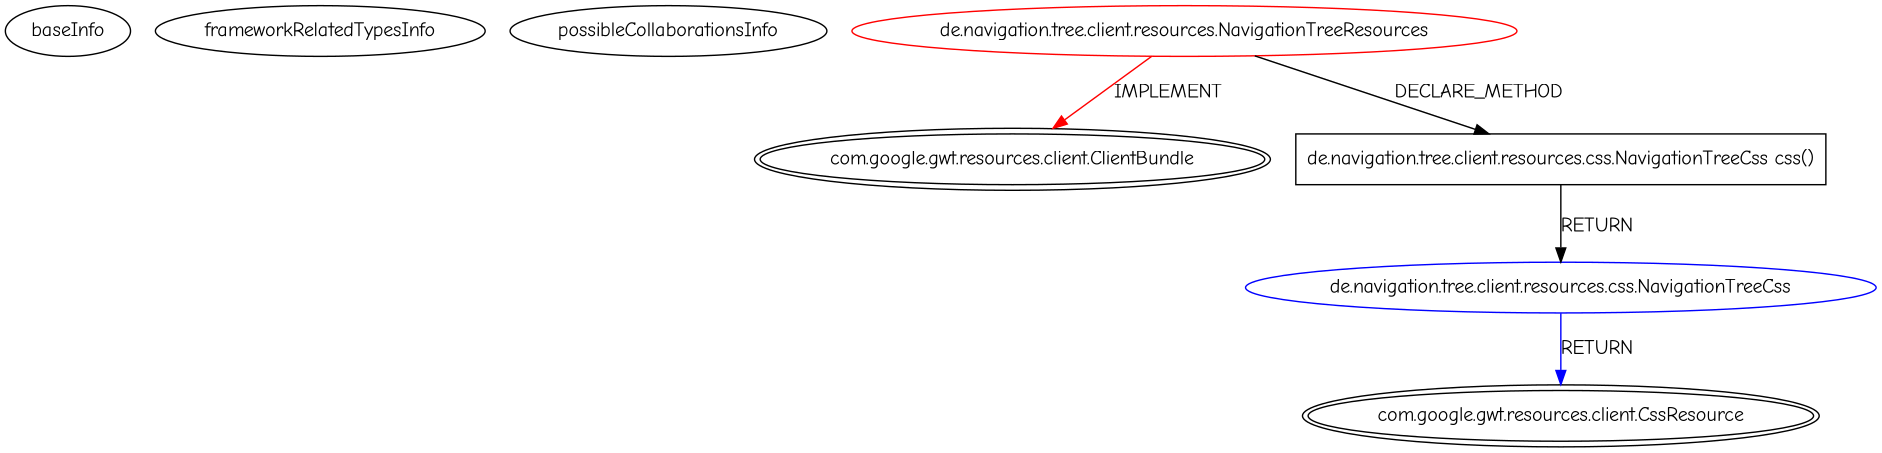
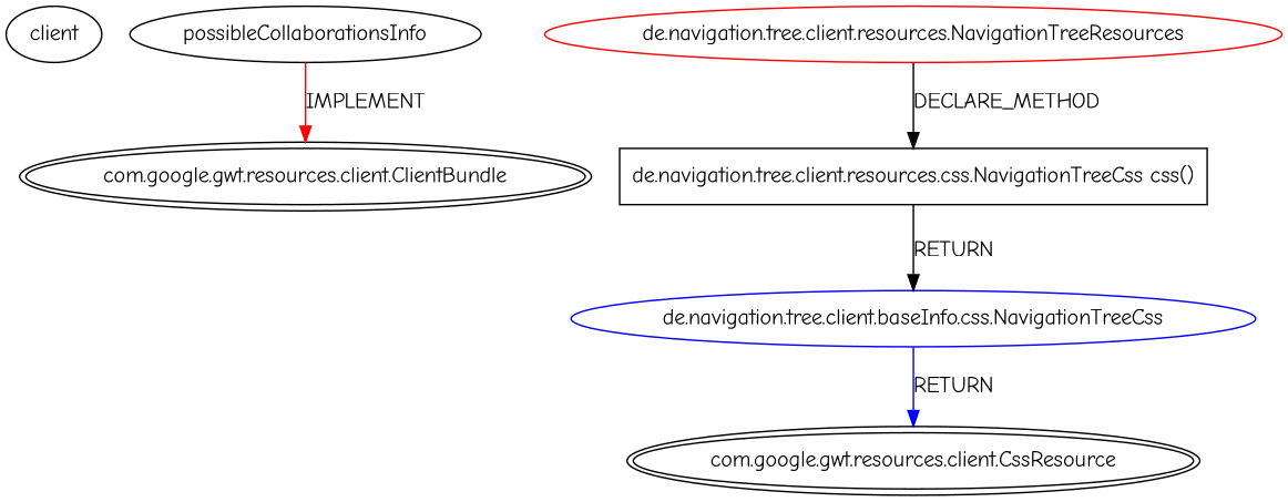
  digraph {
    fontname="Comic Neue"
    node [fontname="Comic Neue"]
    edge [fontname="Comic Neue"]
-   baseInfo [category=extension_graph graphId=1284 isAnonymous=false possibleRelation=true]
-   frameworkRelatedTypesInfo [0="com.google.gwt.resources.client.ClientBundle"]
+   frameworkRelatedTypesInfo [0="com.google.gwt.resources.client.ClientBundle" label=client]
    possibleCollaborationsInfo [0="1284~CLIENT_METHOD_DECLARATION-RETURN_TYPE-~com.google.gwt.resources.client.ClientBundle ~com.google.gwt.resources.client.CssResource ~false~false"]
    n4 [color=red isFrameworkType=false label="de.navigation.tree.client.resources.NavigationTreeResources" vertexType=ROOT_CLIENT_CLASS_DECLARATION]
    n5 [isFrameworkType=true label="com.google.gwt.resources.client.ClientBundle" peripheries=2 vertexType=FRAMEWORK_INTERFACE_TYPE]
    n6 [isFrameworkType=false label="de.navigation.tree.client.resources.css.NavigationTreeCss css()" shape=box vertexType=CLIENT_METHOD_DECLARATION]
-   n7 [color=blue isFrameworkType=false label="de.navigation.tree.client.resources.css.NavigationTreeCss" vertexType=REFERENCE_CLIENT_CLASS_DECLARATION]
+   n7 [color=blue isFrameworkType=false label="de.navigation.tree.client.baseInfo.css.NavigationTreeCss" vertexType=REFERENCE_CLIENT_CLASS_DECLARATION]
    n8 [isFrameworkType=true label="com.google.gwt.resources.client.CssResource" peripheries=2 vertexType=FRAMEWORK_INTERFACE_TYPE]
-   n4 -> n5 [color=red label=IMPLEMENT]
+   possibleCollaborationsInfo -> n5 [color=red label=IMPLEMENT]
    n4 -> n6 [label=DECLARE_METHOD]
    n6 -> n7 [label=RETURN]
    n7 -> n8 [color=blue label=RETURN]
  }
